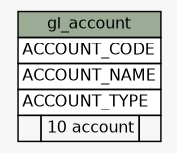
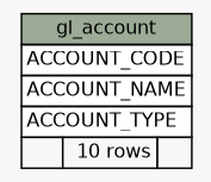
  digraph {
    bgcolor="#f7f7f7"
    fontname=Helvetica
    fontsize=11
    nodesep=0.18
    rankdir=TB
    ranksep=0.46
-   n1 [fontname=Helvetica fontsize=11 label=<     <TABLE BORDER="0" CELLBORDER="1" CELLSPACING="0" BGCOLOR="#ffffff">       <TR><TD COLSPAN="3" BGCOLOR="#9bab96" ALIGN="CENTER">gl_account</TD></TR>       <TR><TD PORT="ACCOUNT_CODE" COLSPAN="3" ALIGN="LEFT">ACCOUNT_CODE</TD></TR>       <TR><TD PORT="ACCOUNT_NAME" COLSPAN="3" ALIGN="LEFT">ACCOUNT_NAME</TD></TR>       <TR><TD PORT="ACCOUNT_TYPE" COLSPAN="3" ALIGN="LEFT">ACCOUNT_TYPE</TD></TR>       <TR><TD ALIGN="LEFT" BGCOLOR="#f7f7f7">  </TD><TD ALIGN="RIGHT" BGCOLOR="#f7f7f7">10 account</TD><TD ALIGN="RIGHT" BGCOLOR="#f7f7f7">  </TD></TR>     </TABLE>> shape=plaintext]
+   n1 [fontname=Helvetica fontsize=11 label=<     <TABLE BORDER="0" CELLBORDER="1" CELLSPACING="0" BGCOLOR="#ffffff">       <TR><TD COLSPAN="3" BGCOLOR="#9bab96" ALIGN="CENTER">gl_account</TD></TR>       <TR><TD PORT="ACCOUNT_CODE" COLSPAN="3" ALIGN="LEFT">ACCOUNT_CODE</TD></TR>       <TR><TD PORT="ACCOUNT_NAME" COLSPAN="3" ALIGN="LEFT">ACCOUNT_NAME</TD></TR>       <TR><TD PORT="ACCOUNT_TYPE" COLSPAN="3" ALIGN="LEFT">ACCOUNT_TYPE</TD></TR>       <TR><TD ALIGN="LEFT" BGCOLOR="#f7f7f7">  </TD><TD ALIGN="RIGHT" BGCOLOR="#f7f7f7">10 rows</TD><TD ALIGN="RIGHT" BGCOLOR="#f7f7f7">  </TD></TR>     </TABLE>> shape=plaintext]
  }
